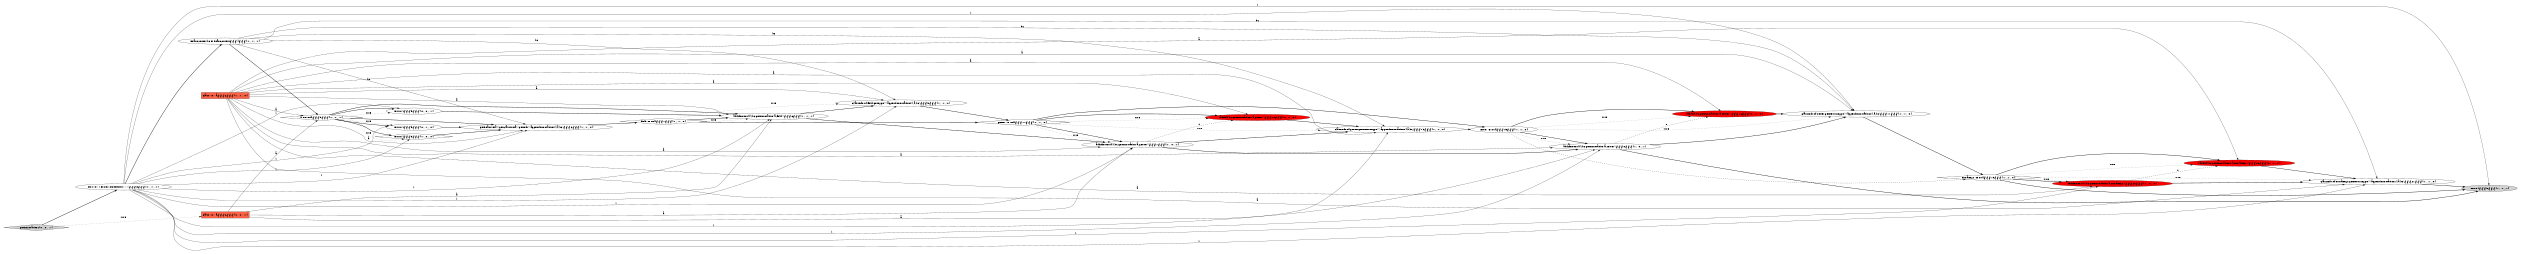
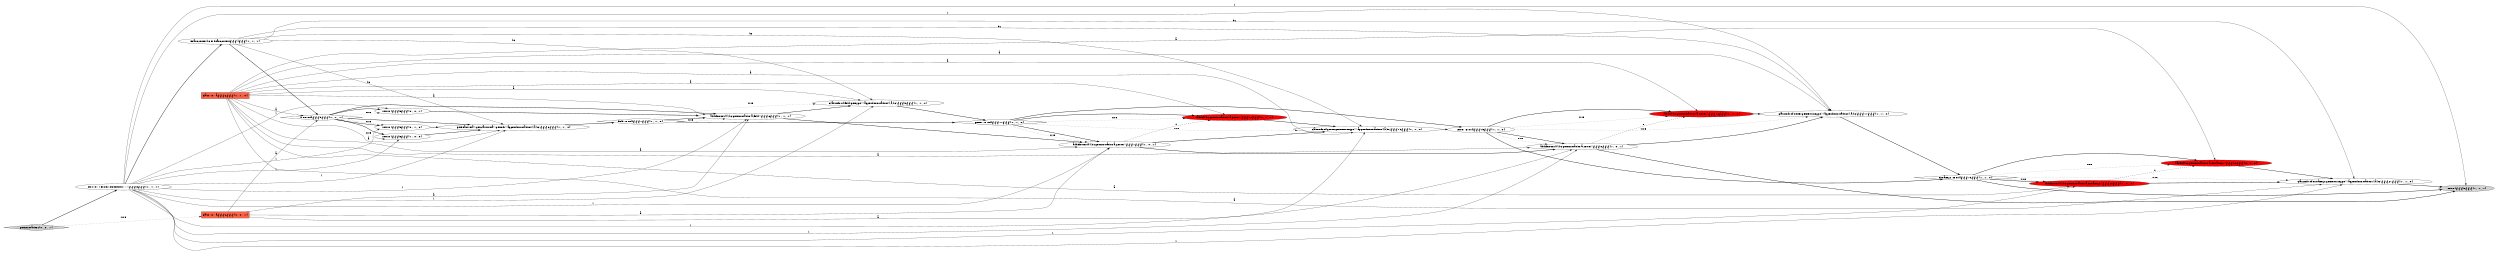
  digraph {
    rankdir=LR
    node [fillcolor=white shape=ellipse style=filled]
    edge [style=bold]
-   n1 [label="return l@@@5@@@['1', '0', '0']" shape=diamond]
+   n1 [label="return l@@@5@@@['1', '0', '0']"]
    n2 [label="getBeanMeta().getClassMeta().getInfo().appendAnnotations(l,a,bc)@@@6@@@['1', '1', '0']"]
    n3 [label="field != null@@@7@@@['1', '1', '0']" shape=diamond]
    n4 [label="ClassInfo.of(setter.getReturnType()).appendAnnotations(l,a,bc)@@@17@@@['1', '1', '0']"]
    n5 [label="extraKeys != null@@@19@@@['1', '1', '0']" shape=diamond]
    n6 [fillcolor=red label="addIfNotNull(l,bc.getAnnotation(a,extraKeys))@@@20@@@['1', '0', '0']"]
    n7 [fillcolor=lightgray label="return l@@@9@@@['1', '1', '1']"]
    n8 [label="ClassInfo.of(extraKeys.getReturnType()).appendAnnotations(l,a,bc)@@@21@@@['1', '1', '0']"]
    n9 [fillcolor=red label="l.addAll(bc.getAnnotations(a,extraKeys))@@@20@@@['0', '1', '0']"]
    n10 [label="ClassInfo.of(getter.getReturnType()).appendAnnotations(l,a,bc)@@@13@@@['1', '1', '0']"]
    n11 [label="setter != null@@@15@@@['1', '1', '0']"]
    n12 [label="addIfNotNull(l,bc.getAnnotation(a,setter))@@@8@@@['1', '0', '1']"]
    n13 [fillcolor=red label="l.addAll(bc.getAnnotations(a,setter))@@@16@@@['0', '1', '0']"]
    n14 [label="List<A> l = new LinkedList<>()@@@3@@@['1', '1', '1']"]
    n15 [label="addIfNotNull(l,bc.getAnnotation(a,getter))@@@7@@@['1', '0', '1']"]
    n16 [label="ClassInfo.of(field.getType()).appendAnnotations(l,a,bc)@@@9@@@['1', '1', '0']"]
    n17 [label="addIfNotNull(l,bc.getAnnotation(a,field))@@@6@@@['1', '1', '1']"]
    n18 [label="return l@@@5@@@['0', '1', '0']"]
    n19 [label="BeanContext bc = beanContext@@@4@@@['1', '1', '1']"]
    n20 [label="return l@@@5@@@['0', '0', '1']"]
    n21 [fillcolor=red label="l.addAll(bc.getAnnotations(a,getter))@@@12@@@['0', '1', '0']"]
    n22 [label="getter != null@@@11@@@['1', '1', '0']" shape=diamond]
    n23 [label="a == null@@@5@@@['1', '1', '1']" shape=diamond]
    n24 [fillcolor=tomato label="Class<A> a@@@2@@@['1', '1', '0']" shape=box]
    n25 [fillcolor=tomato label="Class<A> a@@@2@@@['0', '0', '1']" shape=box]
    n26 [fillcolor=lightgray label="getAnnotations['0', '0', '1']" shape=diamond]
    n1 -> n2
    n2 -> n3
    n3 -> n16 [label=true style=dotted]
    n3 -> n17 [label=true style=dotted]
    n3 -> n17
    n3 -> n22
    n4 -> n5
    n5 -> n6 [label=true style=dotted]
    n5 -> n6
    n5 -> n7
    n5 -> n8 [label=true style=dotted]
    n5 -> n9
    n5 -> n9 [label=true style=dotted]
    n6 -> n8
    n6 -> n9 [label=0 style=dashed]
    n8 -> n7
    n9 -> n8
    n10 -> n11
    n11 -> n4 [label=true style=dotted]
-   n11 -> n5 [style=dashed]
+   n11 -> n5
    n11 -> n12
    n11 -> n12 [label=true style=dotted]
    n11 -> n13 [label=true style=dotted]
    n11 -> n13
    n12 -> n4
    n12 -> n7
    n12 -> n13 [label=0 style=dashed]
    n13 -> n4
    n14 -> n1 [label=l style=solid]
    n14 -> n2 [label=l style=solid]
    n14 -> n4 [label=l style=solid]
    n14 -> n6 [label=l style=solid]
    n14 -> n7 [label=l style=solid]
    n14 -> n8 [label=l style=solid]
    n14 -> n10 [label=l style=solid]
    n14 -> n12 [label=l style=solid]
    n14 -> n15 [label=l style=solid]
    n14 -> n16 [label=l style=solid]
    n14 -> n17 [label=l style=solid]
    n14 -> n18 [label=l style=solid]
    n14 -> n19
    n14 -> n20 [label=l style=solid]
    n15 -> n10
    n15 -> n12
    n15 -> n21 [label=0 style=dashed]
    n16 -> n22
    n17 -> n15
    n17 -> n16
    n18 -> n2
    n19 -> n2 [label=bc style=solid]
    n19 -> n4 [label=bc style=solid]
    n19 -> n8 [label=bc style=solid]
    n19 -> n10 [label=bc style=solid]
    n19 -> n16 [label=bc style=solid]
    n19 -> n23
    n20 -> n17
    n21 -> n10
    n22 -> n10 [label=true style=dotted]
    n22 -> n11
    n22 -> n15
    n22 -> n15 [label=true style=dotted]
    n22 -> n21 [label=true style=dotted]
    n22 -> n21
    n23 -> n1
    n23 -> n1 [label=true style=dotted]
    n23 -> n2
    n23 -> n17
    n23 -> n18 [label=true style=dotted]
    n23 -> n18
    n23 -> n20
    n23 -> n20 [label=true style=dotted]
    n24 -> n2 [label=a style=solid]
    n24 -> n4 [label=a style=solid]
    n24 -> n6 [label=a style=solid]
    n24 -> n8 [label=a style=solid]
    n24 -> n9 [label=a style=solid]
    n24 -> n10 [label=a style=solid]
    n24 -> n12 [label=a style=solid]
    n24 -> n13 [label=a style=solid]
    n24 -> n15 [label=a style=solid]
    n24 -> n16 [label=a style=solid]
    n24 -> n17 [label=a style=solid]
    n24 -> n21 [label=a style=solid]
    n24 -> n23 [label=a style=solid]
    n25 -> n12 [label=a style=solid]
    n25 -> n15 [label=a style=solid]
    n25 -> n17 [label=a style=solid]
    n25 -> n23 [label=a style=solid]
    n26 -> n14
    n26 -> n25 [label=true style=dotted]
  }
